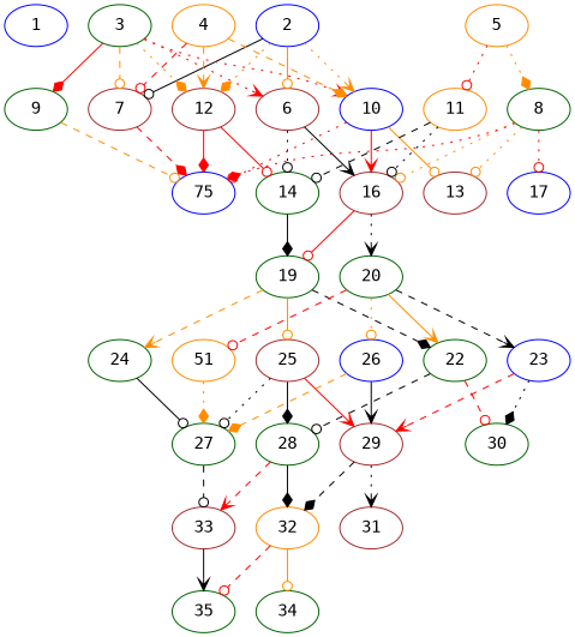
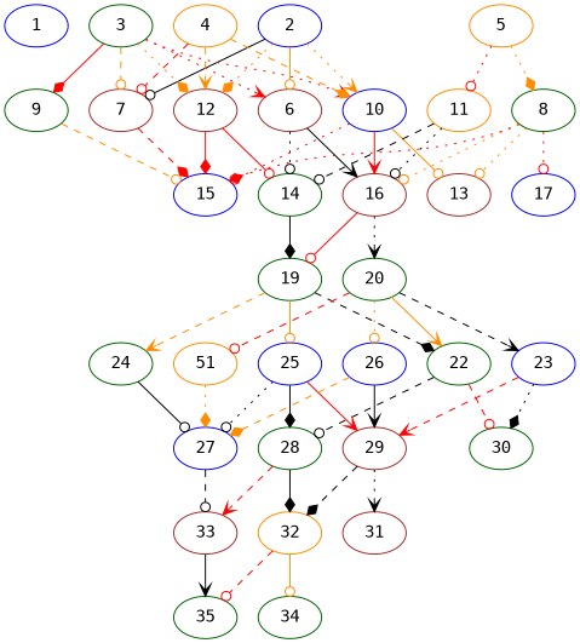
  digraph {
    fontname="DejaVu Sans Mono"
    node [alpha=0.19 color=darkgreen fontname="DejaVu Sans Mono"]
    edge [arrowhead=odot color=black fontname="DejaVu Sans Mono" style=dotted]
    1 [alpha=0.10 color=blue expect_size=23371776]
    2 [alpha=0.02 color=blue expect_size=23015424]
    6 [alpha=0.18 color=brown expect_size=41097216]
    7 [alpha=0.07 color=brown expect_size=38303744]
    10 [alpha=0.05 color=blue expect_size=47943680]
    12 [alpha=0.01 color=brown expect_size=27102208]
    14 [alpha=0.12 expect_size=17505280]
    16 [alpha=0.13 color=brown expect_size=38379520]
-   15 [color=blue expect_size=14927872 label=75]
+   15 [color=blue expect_size=14927872]
    13 [alpha=0.11 color=brown expect_size=31242240]
    19 [alpha=0.10 expect_size=45683712]
    20 [expect_size=43872256]
    3 [alpha=0.14 expect_size=38879232]
    9 [expect_size=11592704]
    4 [color=darkorange expect_size=11872256]
    5 [alpha=0.10 color=darkorange expect_size=12168192]
    8 [alpha=0.18 expect_size=14204928]
    11 [alpha=0.07 color=darkorange expect_size=51483648]
    17 [alpha=0.20 color=blue expect_size=33389568]
    22 [alpha=0.18 expect_size=24815616]
    24 [alpha=0.17 expect_size=51841024]
-   25 [alpha=0.00 color=brown expect_size=33865728]
+   25 [alpha=0.00 color=blue expect_size=33865728]
    n23 [alpha=0.15 color=darkorange expect_size=7872512 label=51]
    23 [alpha=0.16 color=blue expect_size=26294272]
    26 [color=blue expect_size=32394240]
    28 [alpha=0.09 expect_size=14961664]
    30 [alpha=0.05 expect_size=10000384]
-   27 [alpha=0.12 expect_size=15586304]
+   27 [alpha=0.12 color=blue expect_size=15586304]
    29 [alpha=0.08 color=brown expect_size=33328128]
    33 [alpha=0.06 color=brown expect_size=36780032]
    32 [alpha=0.09 color=darkorange expect_size=40961024]
    31 [alpha=0.02 color=brown expect_size=6502400]
    35 [alpha=0.15 expect_size=20035584]
    34 [alpha=0.09 expect_size=27594752]
    2 -> 6 [color=darkorange style=solid]
    2 -> 7 [style=solid]
    2 -> 10 [arrowhead=vee color=darkorange]
    2 -> 12 [arrowhead=diamond color=darkorange]
    6 -> 14
    6 -> 16 [arrowhead=vee style=solid]
    7 -> 15 [arrowhead=diamond color=red style=dashed]
    10 -> 16 [arrowhead=vee color=red style=solid]
    10 -> 15 [color=red]
    10 -> 13 [color=darkorange style=solid]
    12 -> 14 [color=red style=solid]
    12 -> 15 [arrowhead=diamond color=red style=solid]
    14 -> 19 [arrowhead=diamond style=solid]
    16 -> 19 [color=red style=solid]
    16 -> 20 [arrowhead=vee]
    19 -> 22 [arrowhead=diamond style=dashed]
    19 -> 24 [arrowhead=vee color=darkorange style=dashed]
    19 -> 25 [color=darkorange style=solid]
    20 -> 22 [arrowhead=vee color=darkorange style=solid]
    20 -> n23 [color=red style=dashed]
    20 -> 23 [arrowhead=vee style=dashed]
    20 -> 26 [color=darkorange]
    3 -> 6 [arrowhead=vee color=red]
    3 -> 7 [color=darkorange style=dashed]
    3 -> 10 [arrowhead=vee color=red]
    3 -> 12 [arrowhead=diamond color=darkorange]
    3 -> 9 [arrowhead=diamond color=red style=solid]
    9 -> 15 [color=darkorange style=dashed]
    4 -> 7 [color=red style=dashed]
    4 -> 10 [arrowhead=diamond color=darkorange style=dashed]
    4 -> 12 [arrowhead=vee color=darkorange style=dashed]
    5 -> 8 [arrowhead=diamond color=darkorange]
    5 -> 11 [color=red]
    8 -> 16 [color=darkorange]
    8 -> 15 [arrowhead=diamond color=red]
    8 -> 13 [color=darkorange]
    8 -> 17 [color=red]
    11 -> 14 [style=dashed]
    11 -> 16
    22 -> 28 [style=dashed]
    22 -> 30 [color=red style=dashed]
    24 -> 27 [style=solid]
    25 -> 28 [arrowhead=diamond style=solid]
    25 -> 27
    25 -> 29 [arrowhead=vee color=red style=solid]
    n23 -> 27 [arrowhead=diamond color=darkorange]
    23 -> 30 [arrowhead=diamond]
    23 -> 29 [arrowhead=vee color=red style=dashed]
    26 -> 27 [arrowhead=diamond color=darkorange style=dashed]
    26 -> 29 [arrowhead=vee style=solid]
    28 -> 33 [arrowhead=vee color=red style=dashed]
    28 -> 32 [arrowhead=diamond style=solid]
    27 -> 33 [style=dashed]
    29 -> 32 [arrowhead=diamond style=dashed]
    29 -> 31 [arrowhead=vee]
    33 -> 35 [arrowhead=vee style=solid]
    32 -> 35 [color=red style=dashed]
    32 -> 34 [color=darkorange style=solid]
  }
